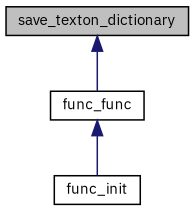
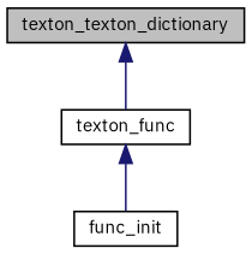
  digraph {
    fontname="IBM Plex Sans"
    rankdir=TB
    node [color=black fillcolor=white fontname="IBM Plex Sans" fontsize=10 shape=record style=filled]
    edge [color=midnightblue dir=back fontname="IBM Plex Sans" fontsize=10 labelfontname=FreeSans labelfontsize=10 style=solid]
-   n1 [fillcolor=grey75 fontcolor=black height=0.2 label=save_texton_dictionary width=0.4]
-   n2 [height=0.2 label=func_func width=0.4]
+   n1 [fillcolor=grey75 fontcolor=black height=0.2 label=texton_texton_dictionary width=0.4]
+   n2 [height=0.2 label=texton_func width=0.4]
    n3 [height=0.2 label=func_init width=0.4]
    n1 -> n2
    n2 -> n3
  }
